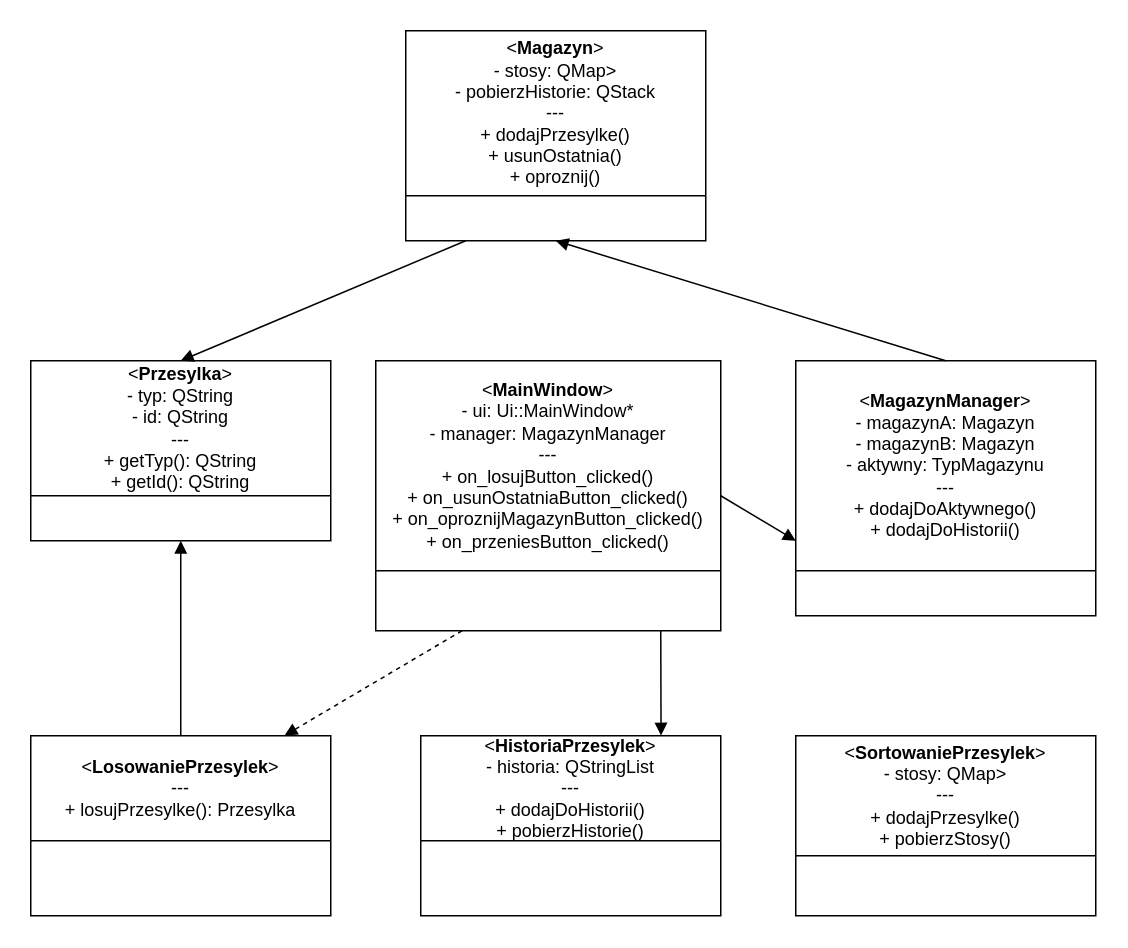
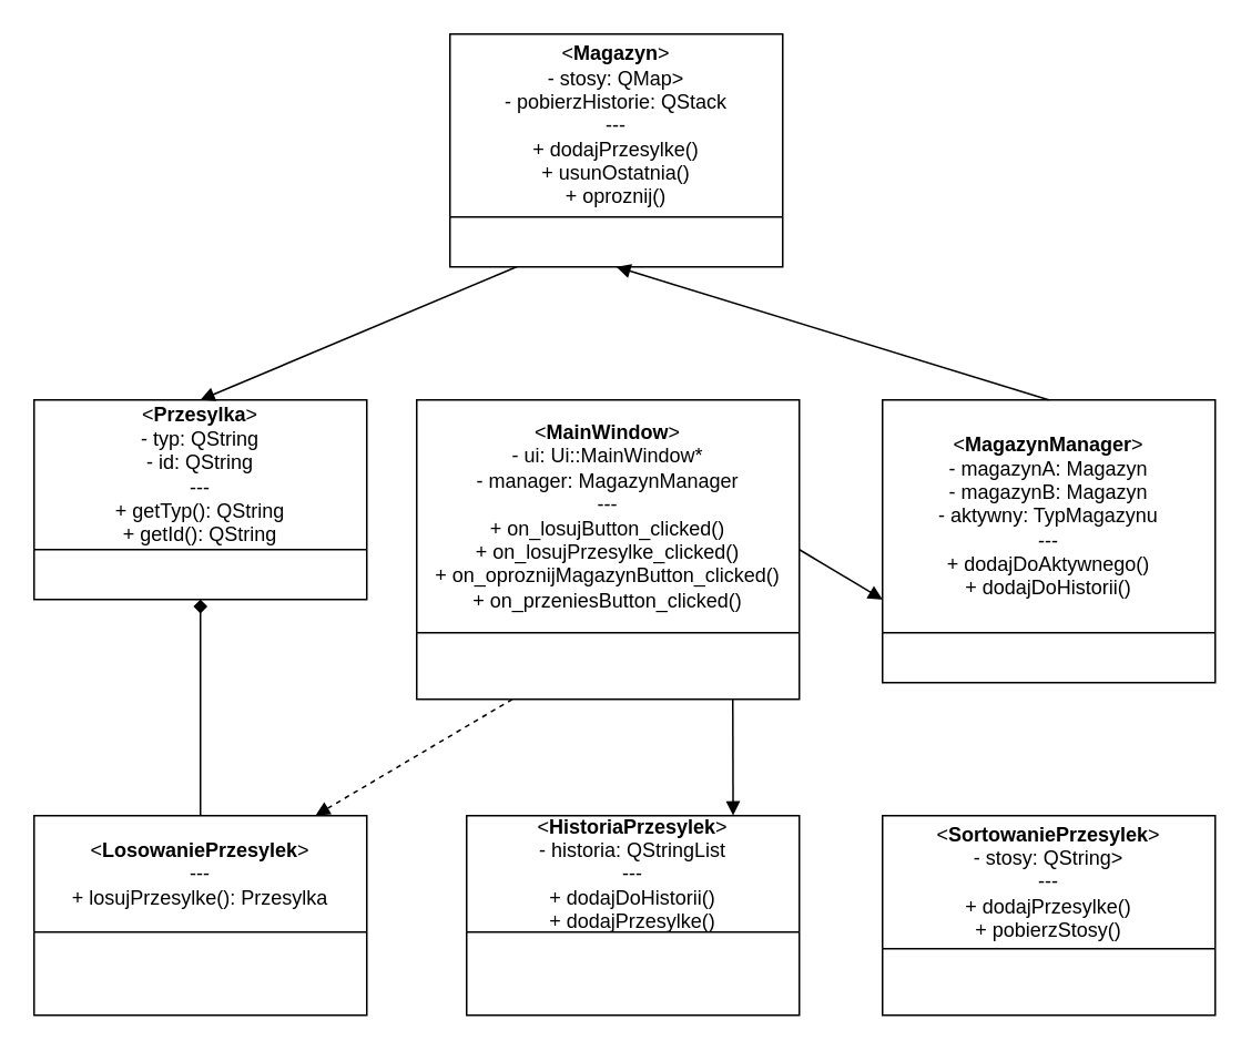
  <mxCell id="0" />
  <mxCell id="1" parent="0" />
  <mxCell id="2" value="&lt;&lt;b&gt;Przesylka&lt;/b&gt;&gt;&#10;- typ: QString&#10;- id: QString&#10;---&#10;+ getTyp(): QString&#10;+ getId(): QString" style="shape=swimlane;html=1;whiteSpace=wrap;startSize=90;" parent="1" vertex="1"><mxGeometry x="20" y="240" width="200" height="120" as="geometry" /></mxCell>
  <mxCell id="3" value="&lt;&lt;b&gt;Magazyn&lt;/b&gt;&gt;&#10;- stosy: QMap&lt;QString, QStack&lt;Przesylka&gt;&gt;&#10;- pobierzHistorie: QStack&lt;Przesylka&gt;&#10;---&#10;+ dodajPrzesylke()&#10;+ usunOstatnia()&#10;+ oproznij()" style="shape=swimlane;html=1;whiteSpace=wrap;startSize=110;" parent="1" vertex="1"><mxGeometry x="270" y="20" width="200" height="140" as="geometry" /></mxCell>
  <mxCell id="4" value="&lt;&lt;b&gt;MagazynManager&lt;/b&gt;&gt;&#10;- magazynA: Magazyn&#10;- magazynB: Magazyn&#10;- aktywny: TypMagazynu&#10;---&#10;+ dodajDoAktywnego()&#10;+ dodajDoHistorii()" style="shape=swimlane;html=1;whiteSpace=wrap;startSize=140;" parent="1" vertex="1"><mxGeometry x="530" y="240" width="200" height="170" as="geometry" /></mxCell>
- <mxCell id="5" value="&lt;&lt;b&gt;HistoriaPrzesylek&lt;/b&gt;&gt;&#10;- historia: QStringList&#10;---&#10;+ dodajDoHistorii()&#10;+ pobierzHistorie()" style="shape=swimlane;html=1;whiteSpace=wrap;startSize=70;" parent="1" vertex="1"><mxGeometry x="280" y="490" width="200" height="120" as="geometry" /></mxCell>
+ <mxCell id="5" value="&lt;&lt;b&gt;HistoriaPrzesylek&lt;/b&gt;&gt;&#10;- historia: QStringList&#10;---&#10;+ dodajDoHistorii()&#10;+ dodajPrzesylke()" style="shape=swimlane;html=1;whiteSpace=wrap;startSize=70;" parent="1" vertex="1"><mxGeometry x="280" y="490" width="200" height="120" as="geometry" /></mxCell>
  <mxCell id="6" value="&lt;&lt;b&gt;LosowaniePrzesylek&lt;/b&gt;&gt;&#10;---&#10;+ losujPrzesylke(): Przesylka" style="shape=swimlane;html=1;whiteSpace=wrap;startSize=70;" parent="1" vertex="1"><mxGeometry x="20" y="490" width="200" height="120" as="geometry" /></mxCell>
- <mxCell id="7" value="&lt;&lt;b&gt;SortowaniePrzesylek&lt;/b&gt;&gt;&#10;- stosy: QMap&lt;QString, QStack&lt;QString&gt;&gt;&#10;---&#10;+ dodajPrzesylke()&#10;+ pobierzStosy()" style="shape=swimlane;html=1;whiteSpace=wrap;startSize=80;" parent="1" vertex="1"><mxGeometry x="530" y="490" width="200" height="120" as="geometry" /></mxCell>
- <mxCell id="8" value="&lt;&lt;b&gt;MainWindow&lt;/b&gt;&gt;&#10;- ui: Ui::MainWindow*&#10;- manager: MagazynManager&#10;---&#10;+ on_losujButton_clicked()&#10;+ on_usunOstatniaButton_clicked()&#10;+ on_oproznijMagazynButton_clicked()&#10;+ on_przeniesButton_clicked()" style="shape=swimlane;html=1;whiteSpace=wrap;startSize=140;" parent="1" vertex="1"><mxGeometry x="250" y="240" width="230" height="180" as="geometry" /></mxCell>
+ <mxCell id="7" value="&lt;&lt;b&gt;SortowaniePrzesylek&lt;/b&gt;&gt;&#10;- stosy: QString&lt;QString, QStack&lt;QString&gt;&gt;&#10;---&#10;+ dodajPrzesylke()&#10;+ pobierzStosy()" style="shape=swimlane;html=1;whiteSpace=wrap;startSize=80;" parent="1" vertex="1"><mxGeometry x="530" y="490" width="200" height="120" as="geometry" /></mxCell>
+ <mxCell id="8" value="&lt;&lt;b&gt;MainWindow&lt;/b&gt;&gt;&#10;- ui: Ui::MainWindow*&#10;- manager: MagazynManager&#10;---&#10;+ on_losujButton_clicked()&#10;+ on_losujPrzesylke_clicked()&#10;+ on_oproznijMagazynButton_clicked()&#10;+ on_przeniesButton_clicked()" style="shape=swimlane;html=1;whiteSpace=wrap;startSize=140;" parent="1" vertex="1"><mxGeometry x="250" y="240" width="230" height="180" as="geometry" /></mxCell>
  <mxCell id="9" style="endArrow=block;html=1;entryX=0.5;entryY=0;" parent="1" target="2" edge="1"><mxGeometry relative="1" as="geometry"><mxPoint x="310" y="160" as="sourcePoint" /></mxGeometry></mxCell>
  <mxCell id="10" style="endArrow=block;html=1;entryX=0.5;entryY=1;exitX=0.5;exitY=0;exitDx=0;exitDy=0;entryDx=0;entryDy=0;" parent="1" source="4" target="3" edge="1"><mxGeometry relative="1" as="geometry" /></mxCell>
  <mxCell id="11" style="endArrow=block;html=1;exitX=1;exitY=0.5;exitDx=0;exitDy=0;" parent="1" source="8" edge="1"><mxGeometry relative="1" as="geometry"><mxPoint x="530" y="360" as="targetPoint" /></mxGeometry></mxCell>
- <mxCell id="12" style="endArrow=block;html=1;exitX=0.5;exitY=0;exitDx=0;exitDy=0;entryX=0.5;entryY=1;entryDx=0;entryDy=0;" parent="1" source="6" target="2" edge="1"><mxGeometry relative="1" as="geometry"><mxPoint x="120" y="420" as="targetPoint" /></mxGeometry></mxCell>
+ <mxCell id="12" style="endArrow=diamond;html=1;exitX=0.5;exitY=0;exitDx=0;exitDy=0;entryX=0.5;entryY=1;entryDx=0;entryDy=0;" parent="1" source="6" target="2" edge="1"><mxGeometry relative="1" as="geometry"><mxPoint x="120" y="420" as="targetPoint" /></mxGeometry></mxCell>
  <mxCell id="13" style="endArrow=block;html=1;entryX=0.846;entryY=-0.001;exitX=0.25;exitY=1;entryDx=0;entryDy=0;entryPerimeter=0;exitDx=0;exitDy=0;dashed=1;" parent="1" source="8" target="6" edge="1"><mxGeometry relative="1" as="geometry" /></mxCell>
  <mxCell id="14" style="endArrow=block;html=1;entryX=0.801;entryY=-0.001;entryDx=0;entryDy=0;entryPerimeter=0;" parent="1" target="5" edge="1"><mxGeometry relative="1" as="geometry"><mxPoint x="440" y="420" as="sourcePoint" /><mxPoint x="440" y="480" as="targetPoint" /></mxGeometry></mxCell>
